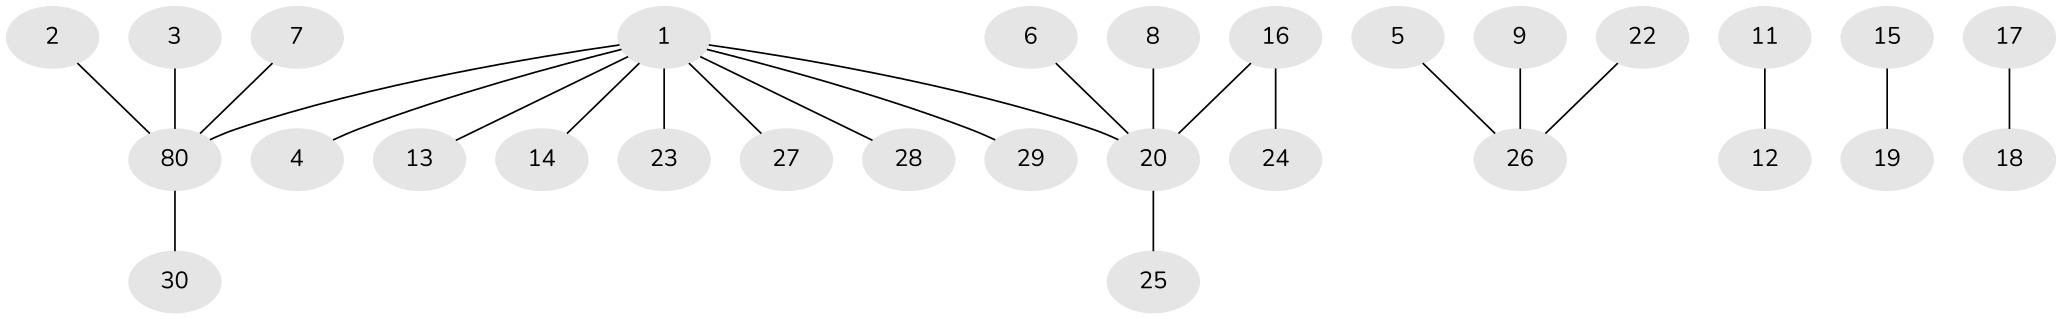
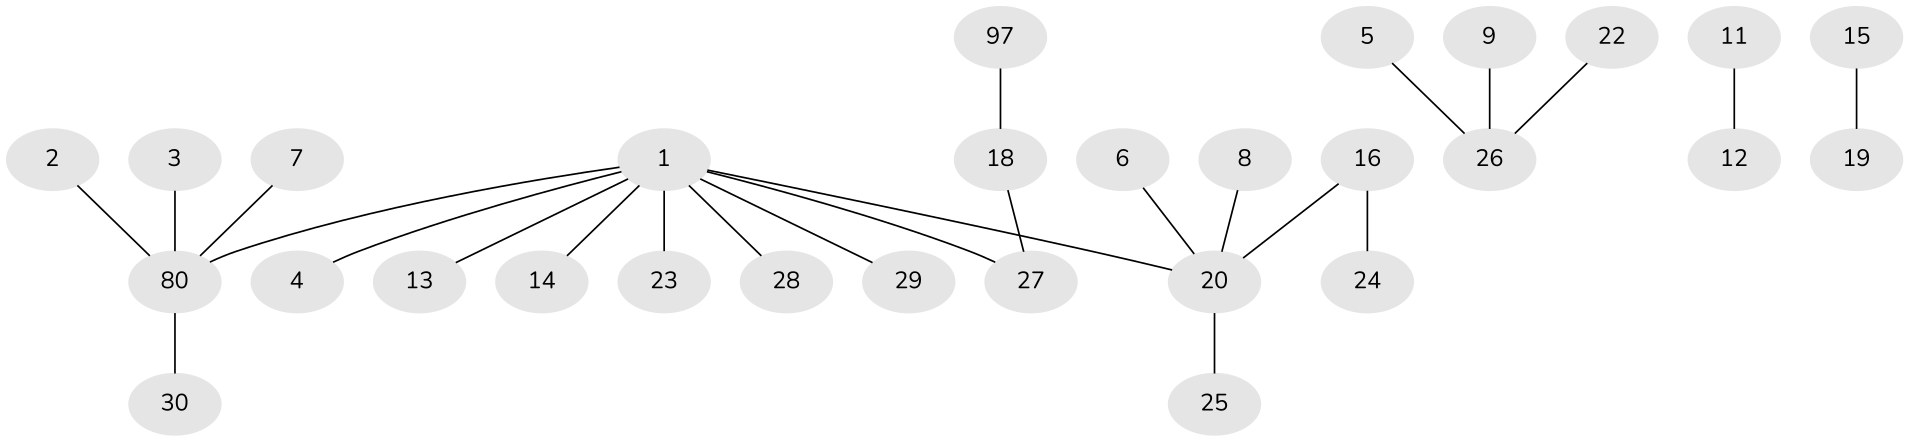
  graph {
    fontname=Nunito
    node [color=gray90 fontname=Nunito style=filled]
    edge [fontname=Nunito weight=1.0]
    1
    4
    n3 [label=80]
    13
    14
    20
    23
    27
    28
    29
    30
    25
    2
    3
    5
    26
    6
    7
    8
    9
    11
    12
    15
    19
    16
    24
-   17
+   17 [label=97]
    18
    22
    1 -- 4
    1 -- n3
    1 -- 13
    1 -- 14
    1 -- 20
    1 -- 23
    1 -- 27
    1 -- 28
    1 -- 29
    n3 -- 30
    20 -- 25
    2 -- n3
    3 -- n3
    5 -- 26
    6 -- 20
    7 -- n3
    8 -- 20
    9 -- 26
    11 -- 12
    15 -- 19
    16 -- 20
    16 -- 24
    17 -- 18
+   18 -- 27
    22 -- 26
  }
